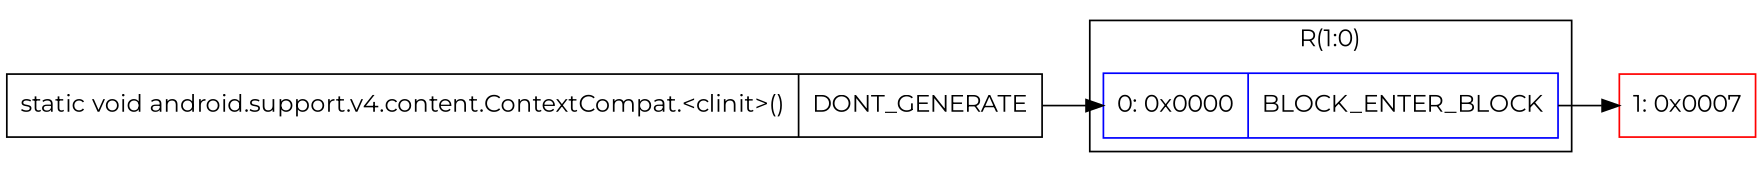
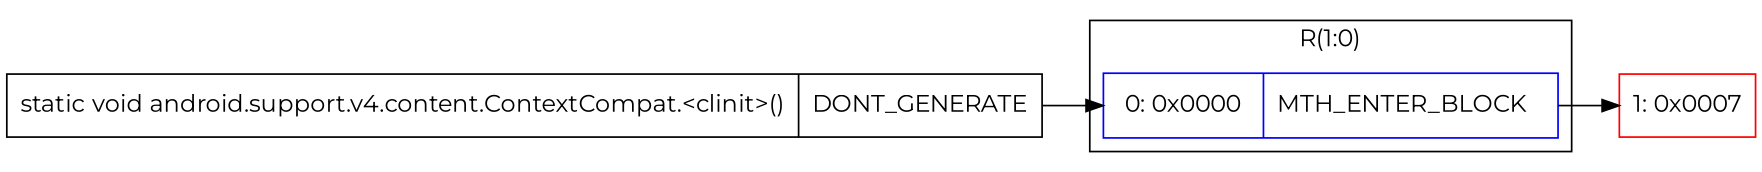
  digraph {
    rankdir=LR
    fontname=Montserrat
    node [shape=record fontname=Montserrat]
    edge [fontname=Montserrat]
-   n1 [color=blue label="{0\:\ 0x0000|BLOCK_ENTER_BLOCK\l}"]
+   n1 [color=blue label="{0\:\ 0x0000|MTH_ENTER_BLOCK\l}"]
    n2 [color=red label="{1\:\ 0x0007}"]
    n3 [label="{static void android.support.v4.content.ContextCompat.\<clinit\>()  | DONT_GENERATE\l}"]
    subgraph cluster_1 {
      label="R(1:0)"
      n1
    }
    n1 -> n2
    n3 -> n1
  }
